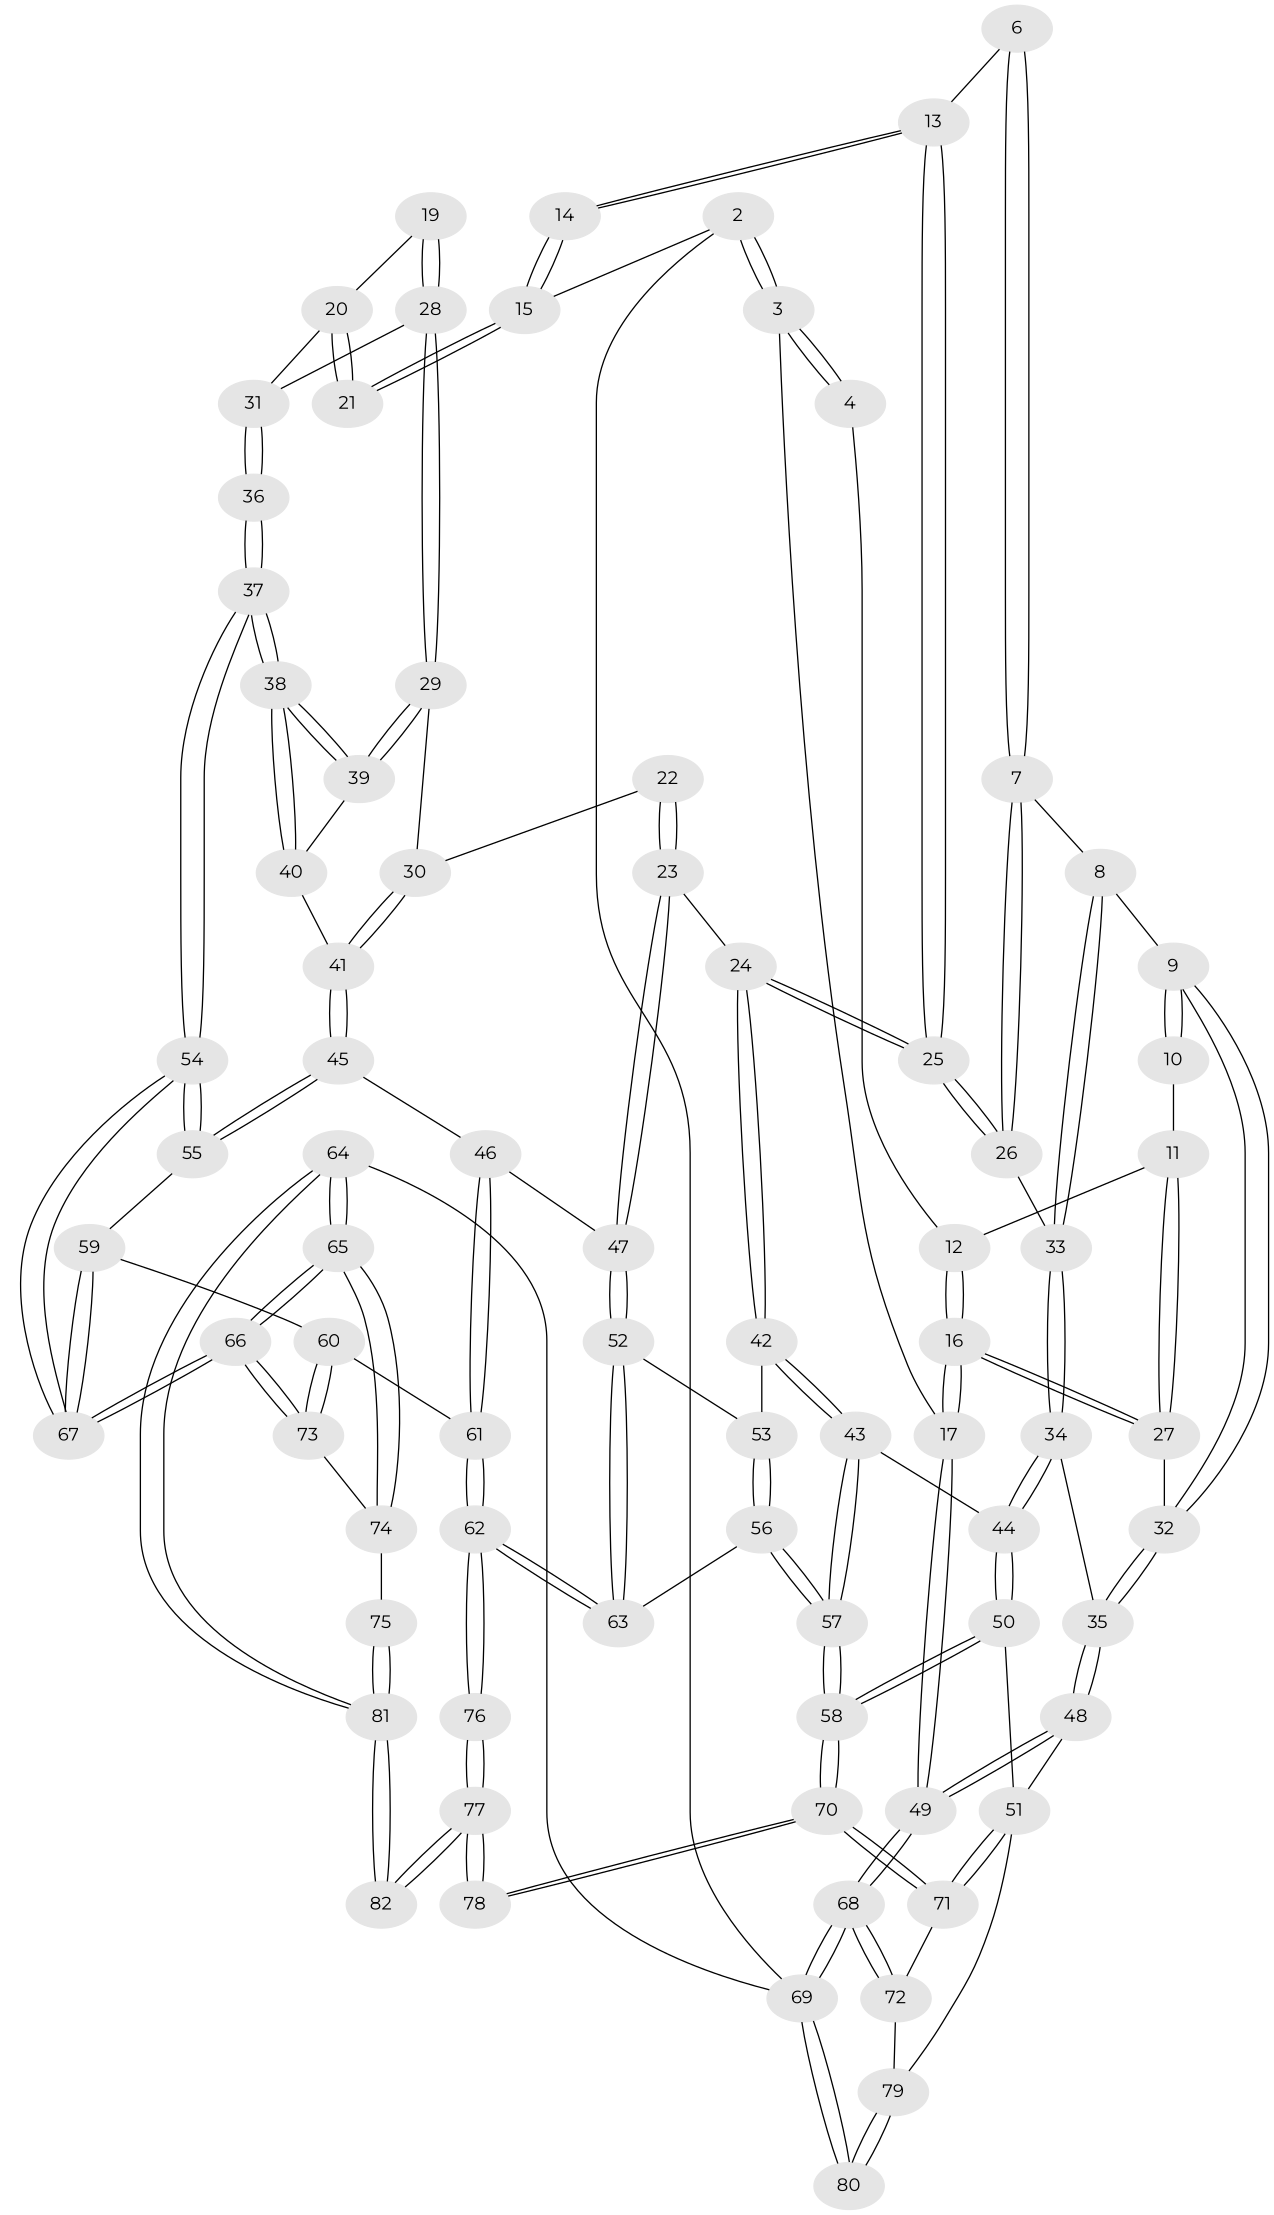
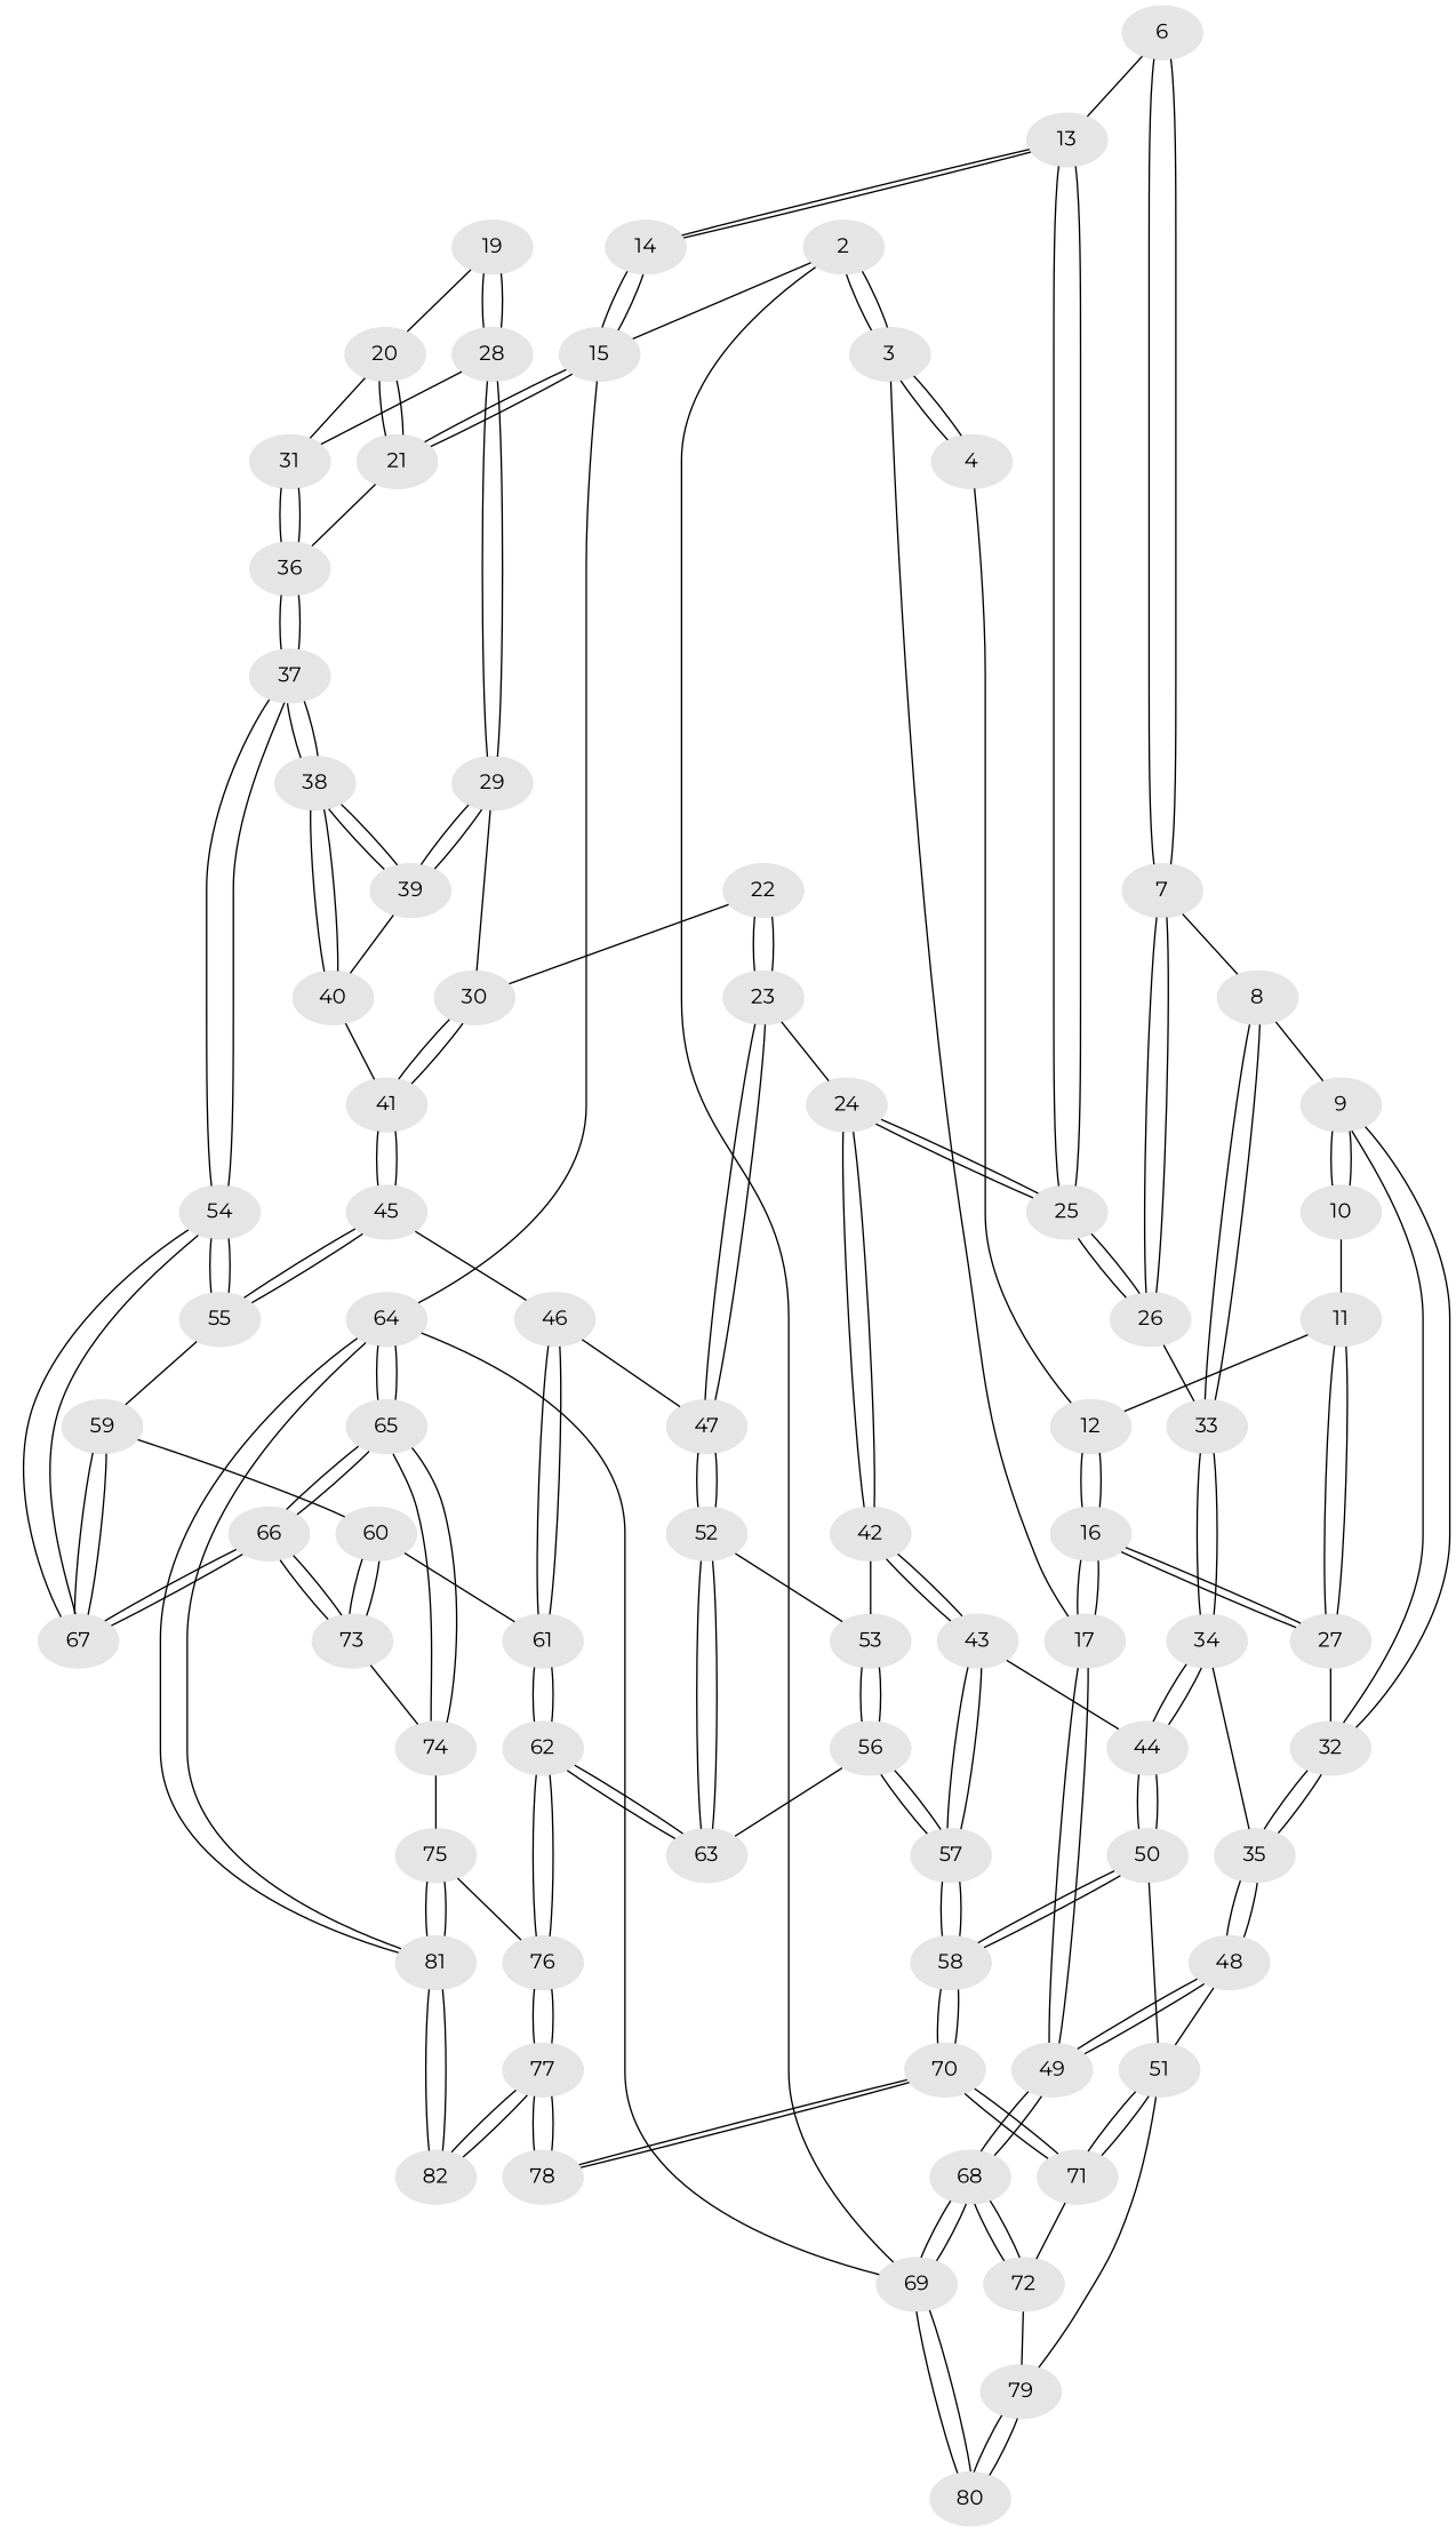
  graph {
    fontname=Montserrat
    node [color=gray90 fontname=Montserrat style=filled]
    edge [fontname=Montserrat]
    2
    3
    15
    69
    6
    7
    13
    4
    17
    21
    64
    80
    12
    49
    16
    10
    11
    8
    26
    14
    25
    9
    33
    32
    34
    35
    27
    36
    65
    81
    68
    19
    20
    28
    22
    23
    30
    31
    29
    37
    24
    47
    41
    42
    52
    43
    53
    39
    40
    45
    48
    44
    50
    51
    38
    54
    55
    67
    46
    57
    56
    58
    61
    59
    62
    63
    71
    79
    72
    70
    60
    78
    73
    74
    76
    77
    66
    82
    75
    2 -- 3
    2 -- 3
    2 -- 15
    2 -- 69
    3 -- 4
    3 -- 4
    3 -- 17
    15 -- 21
    15 -- 21
+   15 -- 64
    69 -- 80
    69 -- 80
    6 -- 7
    6 -- 7
    6 -- 13
    7 -- 8
    7 -- 26
    7 -- 26
    13 -- 14
    13 -- 14
    13 -- 25
    13 -- 25
    4 -- 12
    17 -- 49
    17 -- 49
+   21 -- 36
    64 -- 69
    64 -- 65
    64 -- 65
    64 -- 81
    64 -- 81
    12 -- 16
    12 -- 16
    49 -- 68
    49 -- 68
    16 -- 17
    16 -- 17
    16 -- 27
    16 -- 27
    10 -- 11
    11 -- 12
    11 -- 27
    11 -- 27
    8 -- 9
    8 -- 33
    8 -- 33
    26 -- 33
    14 -- 15
    14 -- 15
    25 -- 26
    25 -- 26
    9 -- 10
    9 -- 10
    9 -- 32
    9 -- 32
    33 -- 34
    33 -- 34
    32 -- 35
    32 -- 35
    34 -- 35
    34 -- 44
    34 -- 44
    35 -- 48
    35 -- 48
    27 -- 32
    36 -- 37
    36 -- 37
    65 -- 74
    65 -- 74
    65 -- 66
    65 -- 66
    81 -- 82
    81 -- 82
    68 -- 69
    68 -- 69
    68 -- 72
    68 -- 72
    19 -- 20
    19 -- 28
    19 -- 28
    20 -- 21
    20 -- 21
    20 -- 31
    28 -- 31
    28 -- 29
    28 -- 29
    22 -- 23
    22 -- 23
    22 -- 30
    23 -- 24
    23 -- 47
    23 -- 47
    30 -- 41
    30 -- 41
    31 -- 36
    31 -- 36
    29 -- 30
    29 -- 39
    29 -- 39
    37 -- 38
    37 -- 38
    37 -- 54
    37 -- 54
    24 -- 25
    24 -- 25
    24 -- 42
    24 -- 42
    47 -- 52
    47 -- 52
    41 -- 45
    41 -- 45
    42 -- 43
    42 -- 43
    42 -- 53
    52 -- 53
    52 -- 63
    52 -- 63
    43 -- 44
    43 -- 57
    43 -- 57
    53 -- 56
    53 -- 56
    39 -- 40
    40 -- 41
    45 -- 55
    45 -- 55
    45 -- 46
    48 -- 49
    48 -- 49
    48 -- 51
    44 -- 50
    44 -- 50
    50 -- 51
    50 -- 58
    50 -- 58
    51 -- 71
    51 -- 71
    51 -- 79
    38 -- 39
    38 -- 39
    38 -- 40
    38 -- 40
    54 -- 55
    54 -- 55
    54 -- 67
    54 -- 67
    55 -- 59
    46 -- 47
    46 -- 61
    46 -- 61
    57 -- 58
    57 -- 58
    56 -- 57
    56 -- 57
    56 -- 63
    58 -- 70
    58 -- 70
    61 -- 62
    61 -- 62
    59 -- 67
    59 -- 67
    59 -- 60
    62 -- 63
    62 -- 63
    62 -- 76
    62 -- 76
    71 -- 72
    79 -- 80
    79 -- 80
    72 -- 79
    70 -- 71
    70 -- 71
    70 -- 78
    70 -- 78
    60 -- 61
    60 -- 73
    60 -- 73
    73 -- 74
    74 -- 75
    76 -- 77
    76 -- 77
    77 -- 78
    77 -- 78
    77 -- 82
    77 -- 82
    66 -- 67
    66 -- 67
    66 -- 73
    66 -- 73
    75 -- 81
    75 -- 81
+   75 -- 76
  }
